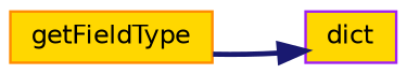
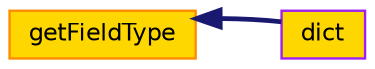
  digraph {
    rankdir=RL
    node [fillcolor=gold fontname=Helvetica fontsize=10 shape=record style=filled]
    n1 [color=purple fontcolor=black height=0.2 label=dict width=0.4]
    n2 [color=darkorange height=0.2 label=getFieldType width=0.4]
-   n1 -> n2 [color=midnightblue dir=back fontname=Helvetica fontsize=10 labelfontname=Helvetica labelfontsize=10 style=bold]
+   n2 -> n1 [color=midnightblue dir=back fontname=Helvetica fontsize=10 labelfontname=Helvetica labelfontsize=10 style=bold]
  }
